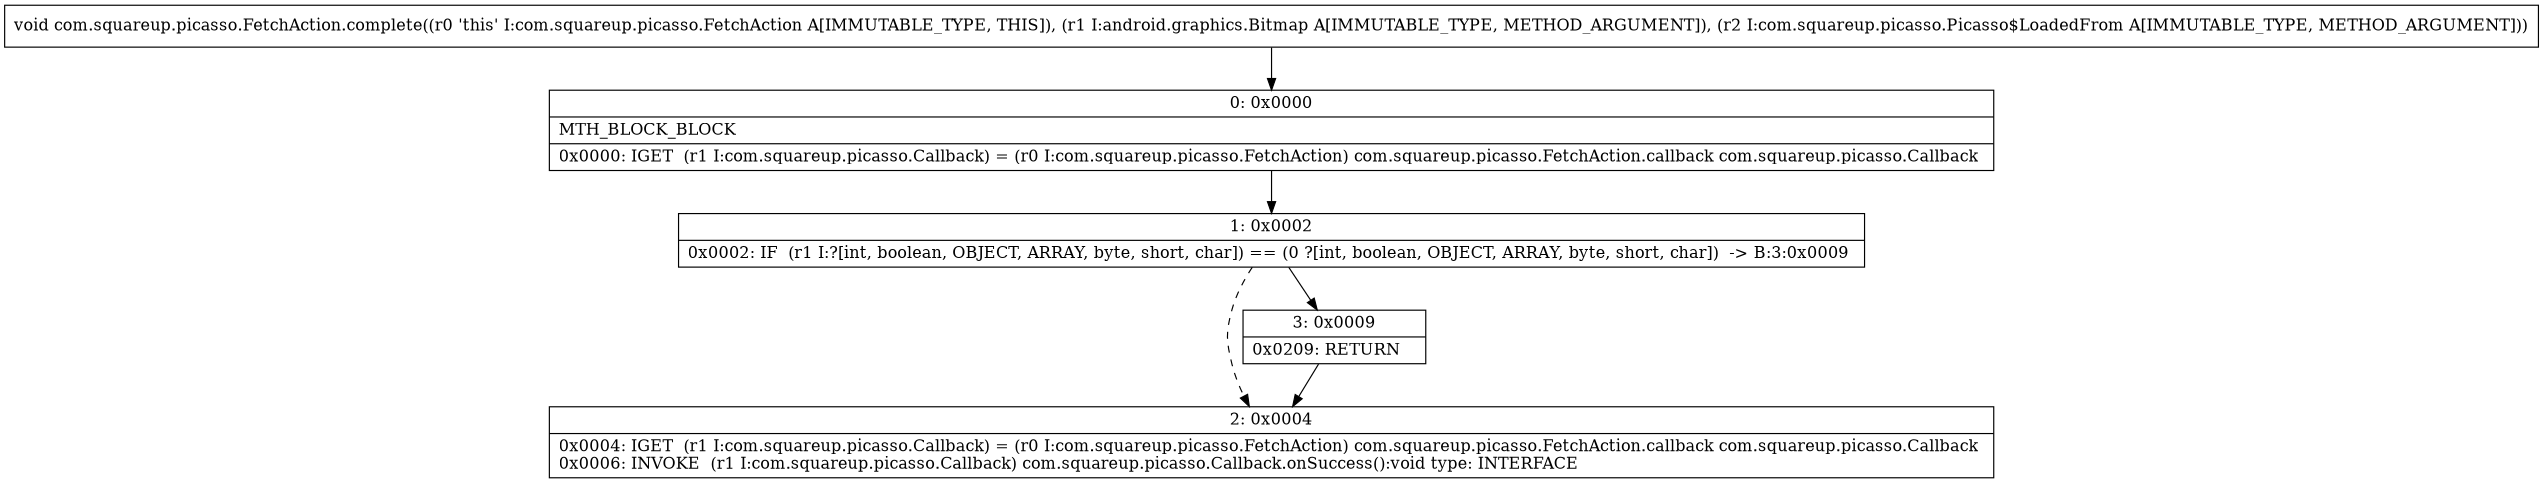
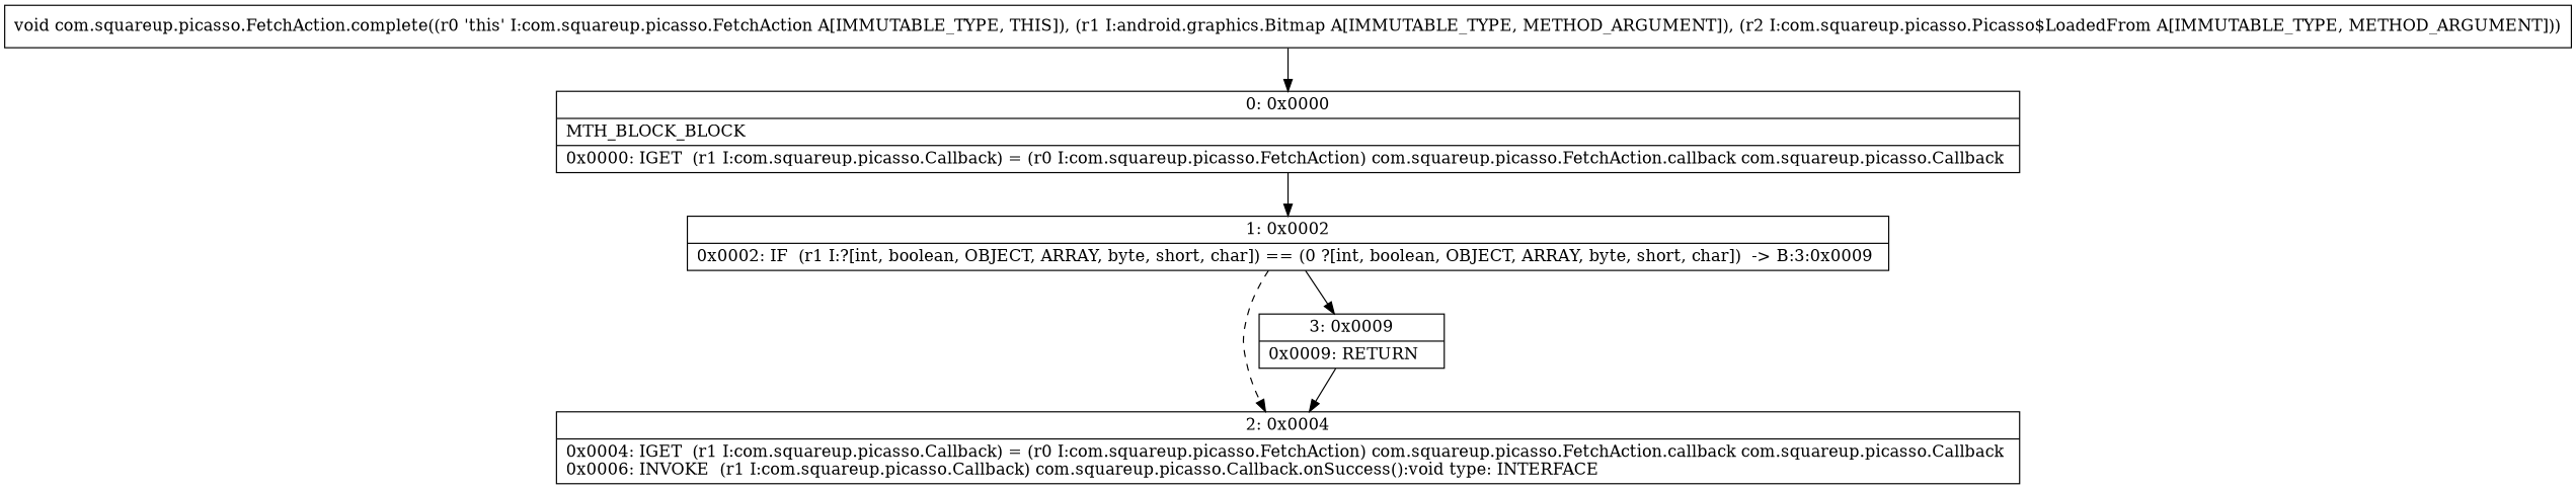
  digraph {
    node [shape=record]
    n1 [label="{0\:\ 0x0000|MTH_BLOCK_BLOCK\l|0x0000: IGET  (r1 I:com.squareup.picasso.Callback) = (r0 I:com.squareup.picasso.FetchAction) com.squareup.picasso.FetchAction.callback com.squareup.picasso.Callback \l}"]
    n2 [label="{1\:\ 0x0002|0x0002: IF  (r1 I:?[int, boolean, OBJECT, ARRAY, byte, short, char]) == (0 ?[int, boolean, OBJECT, ARRAY, byte, short, char])  \-\> B:3:0x0009 \l}"]
    n3 [label="{2\:\ 0x0004|0x0004: IGET  (r1 I:com.squareup.picasso.Callback) = (r0 I:com.squareup.picasso.FetchAction) com.squareup.picasso.FetchAction.callback com.squareup.picasso.Callback \l0x0006: INVOKE  (r1 I:com.squareup.picasso.Callback) com.squareup.picasso.Callback.onSuccess():void type: INTERFACE \l}"]
-   n4 [label="{3\:\ 0x0009|0x0209: RETURN   \l}"]
+   n4 [label="{3\:\ 0x0009|0x0009: RETURN   \l}"]
    n5 [label="{void com.squareup.picasso.FetchAction.complete((r0 'this' I:com.squareup.picasso.FetchAction A[IMMUTABLE_TYPE, THIS]), (r1 I:android.graphics.Bitmap A[IMMUTABLE_TYPE, METHOD_ARGUMENT]), (r2 I:com.squareup.picasso.Picasso$LoadedFrom A[IMMUTABLE_TYPE, METHOD_ARGUMENT])) }"]
    n1 -> n2
    n2 -> n3 [style=dashed]
    n2 -> n4
    n4 -> n3
    n5 -> n1
  }
